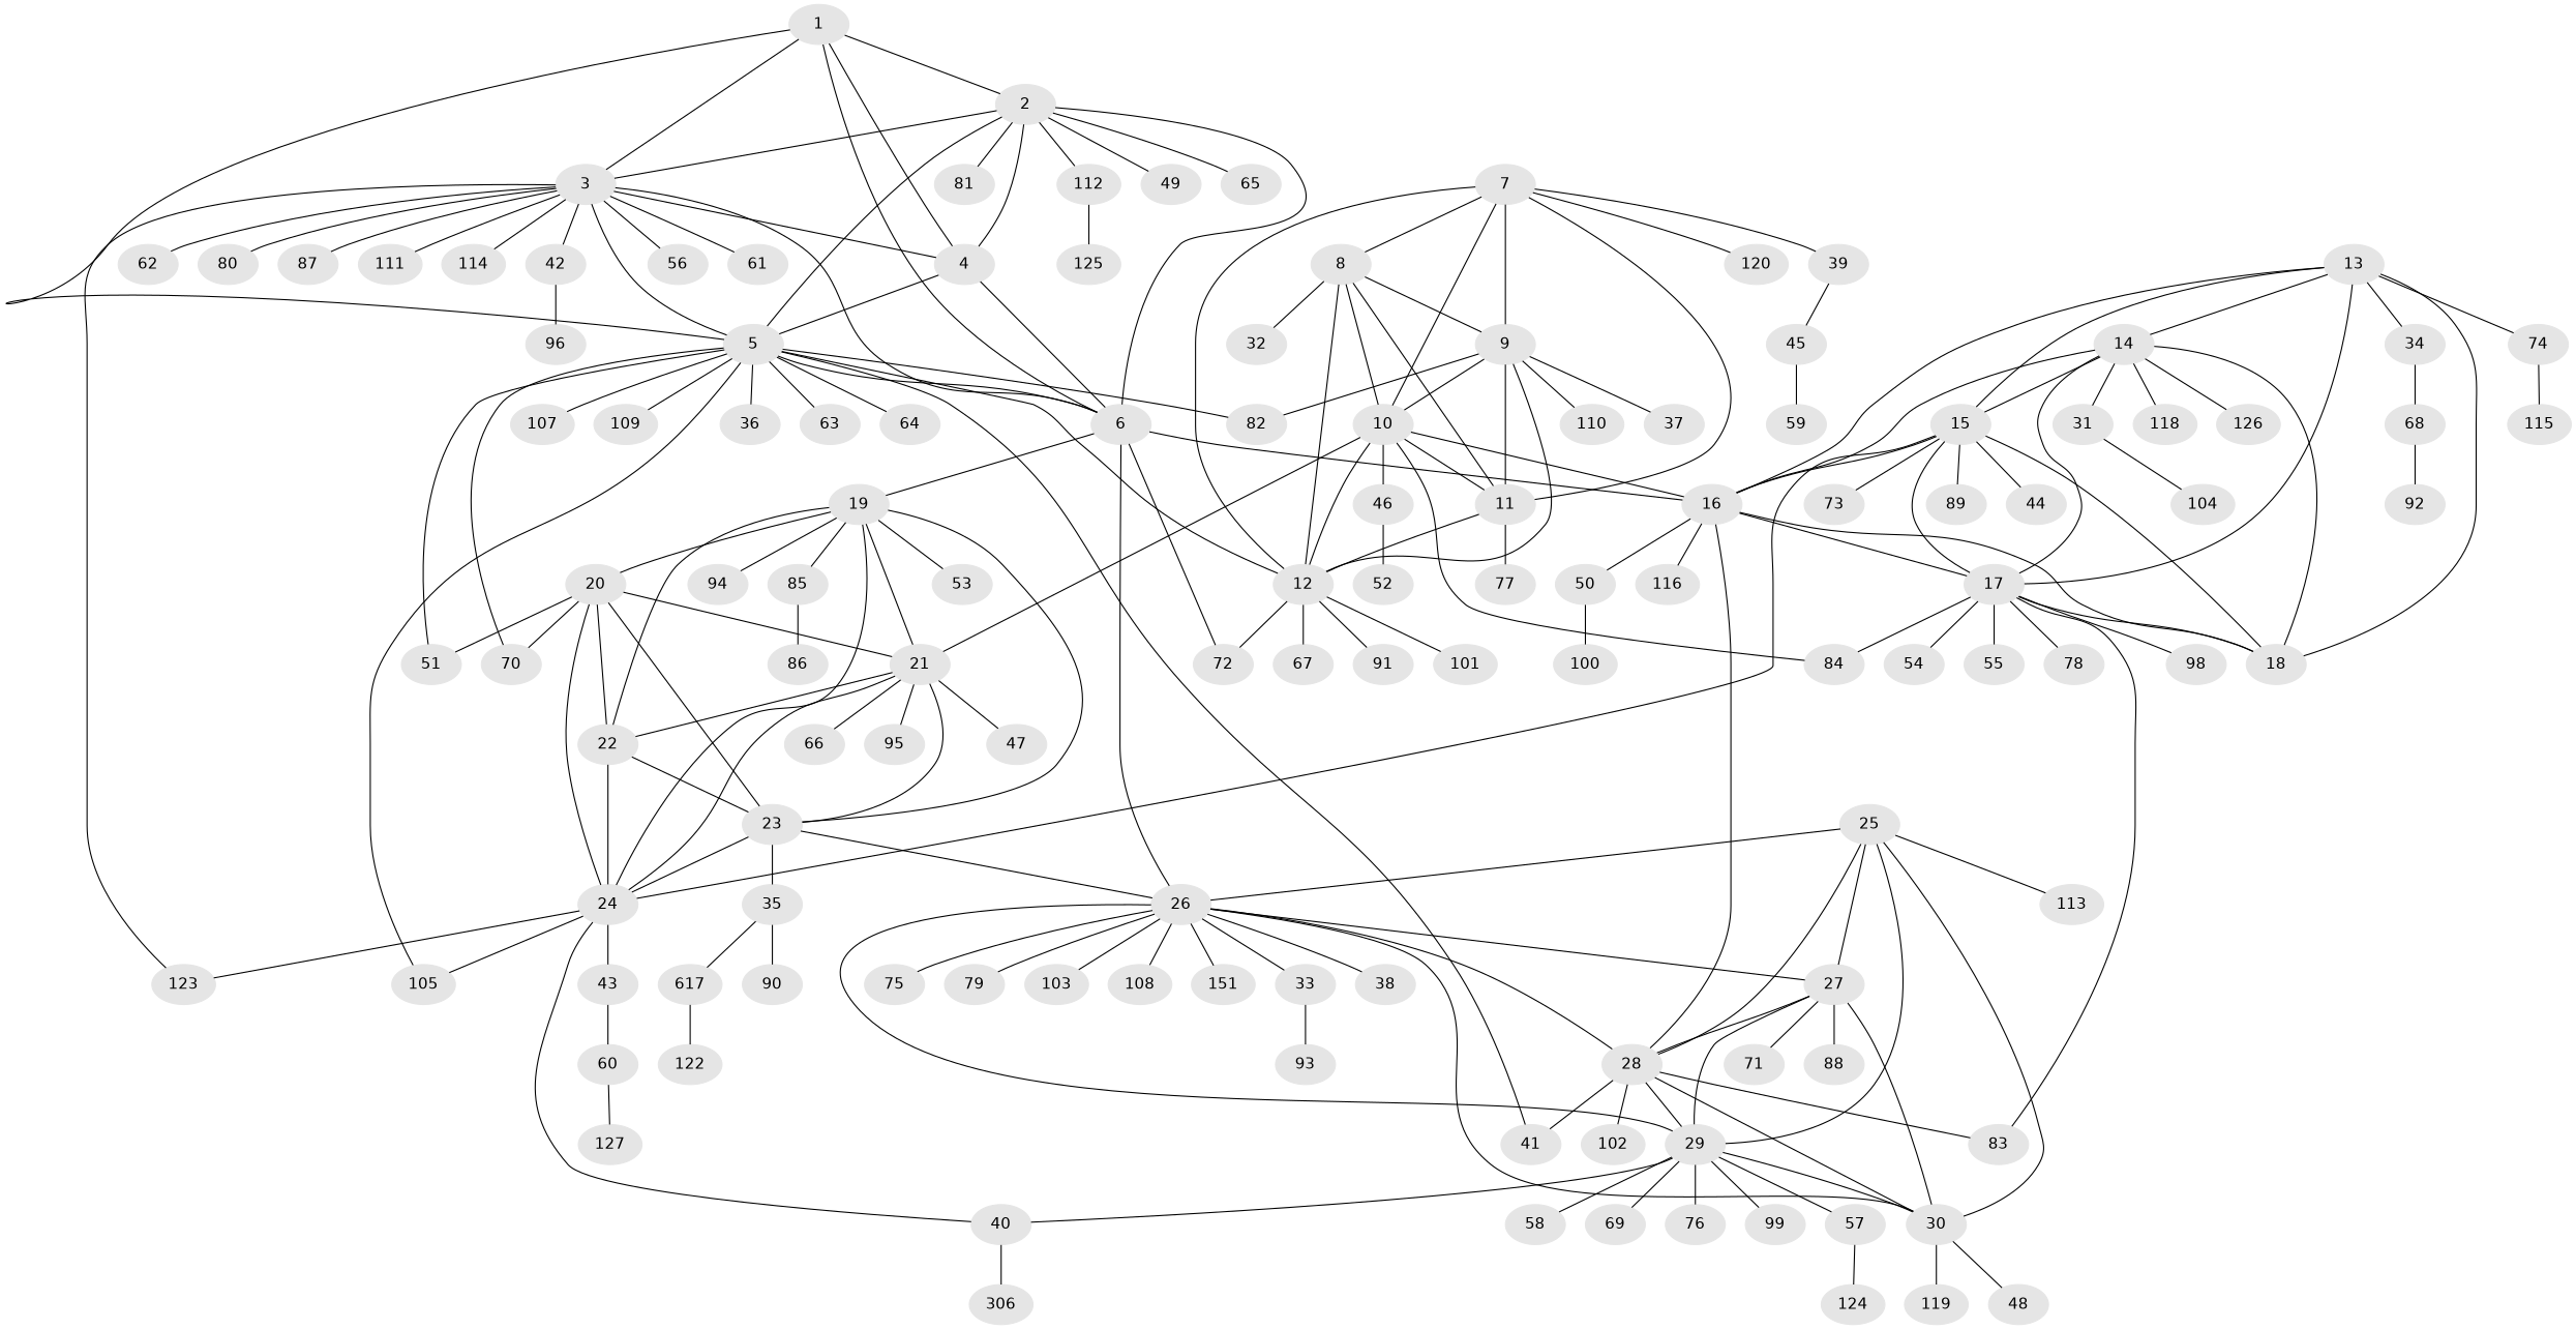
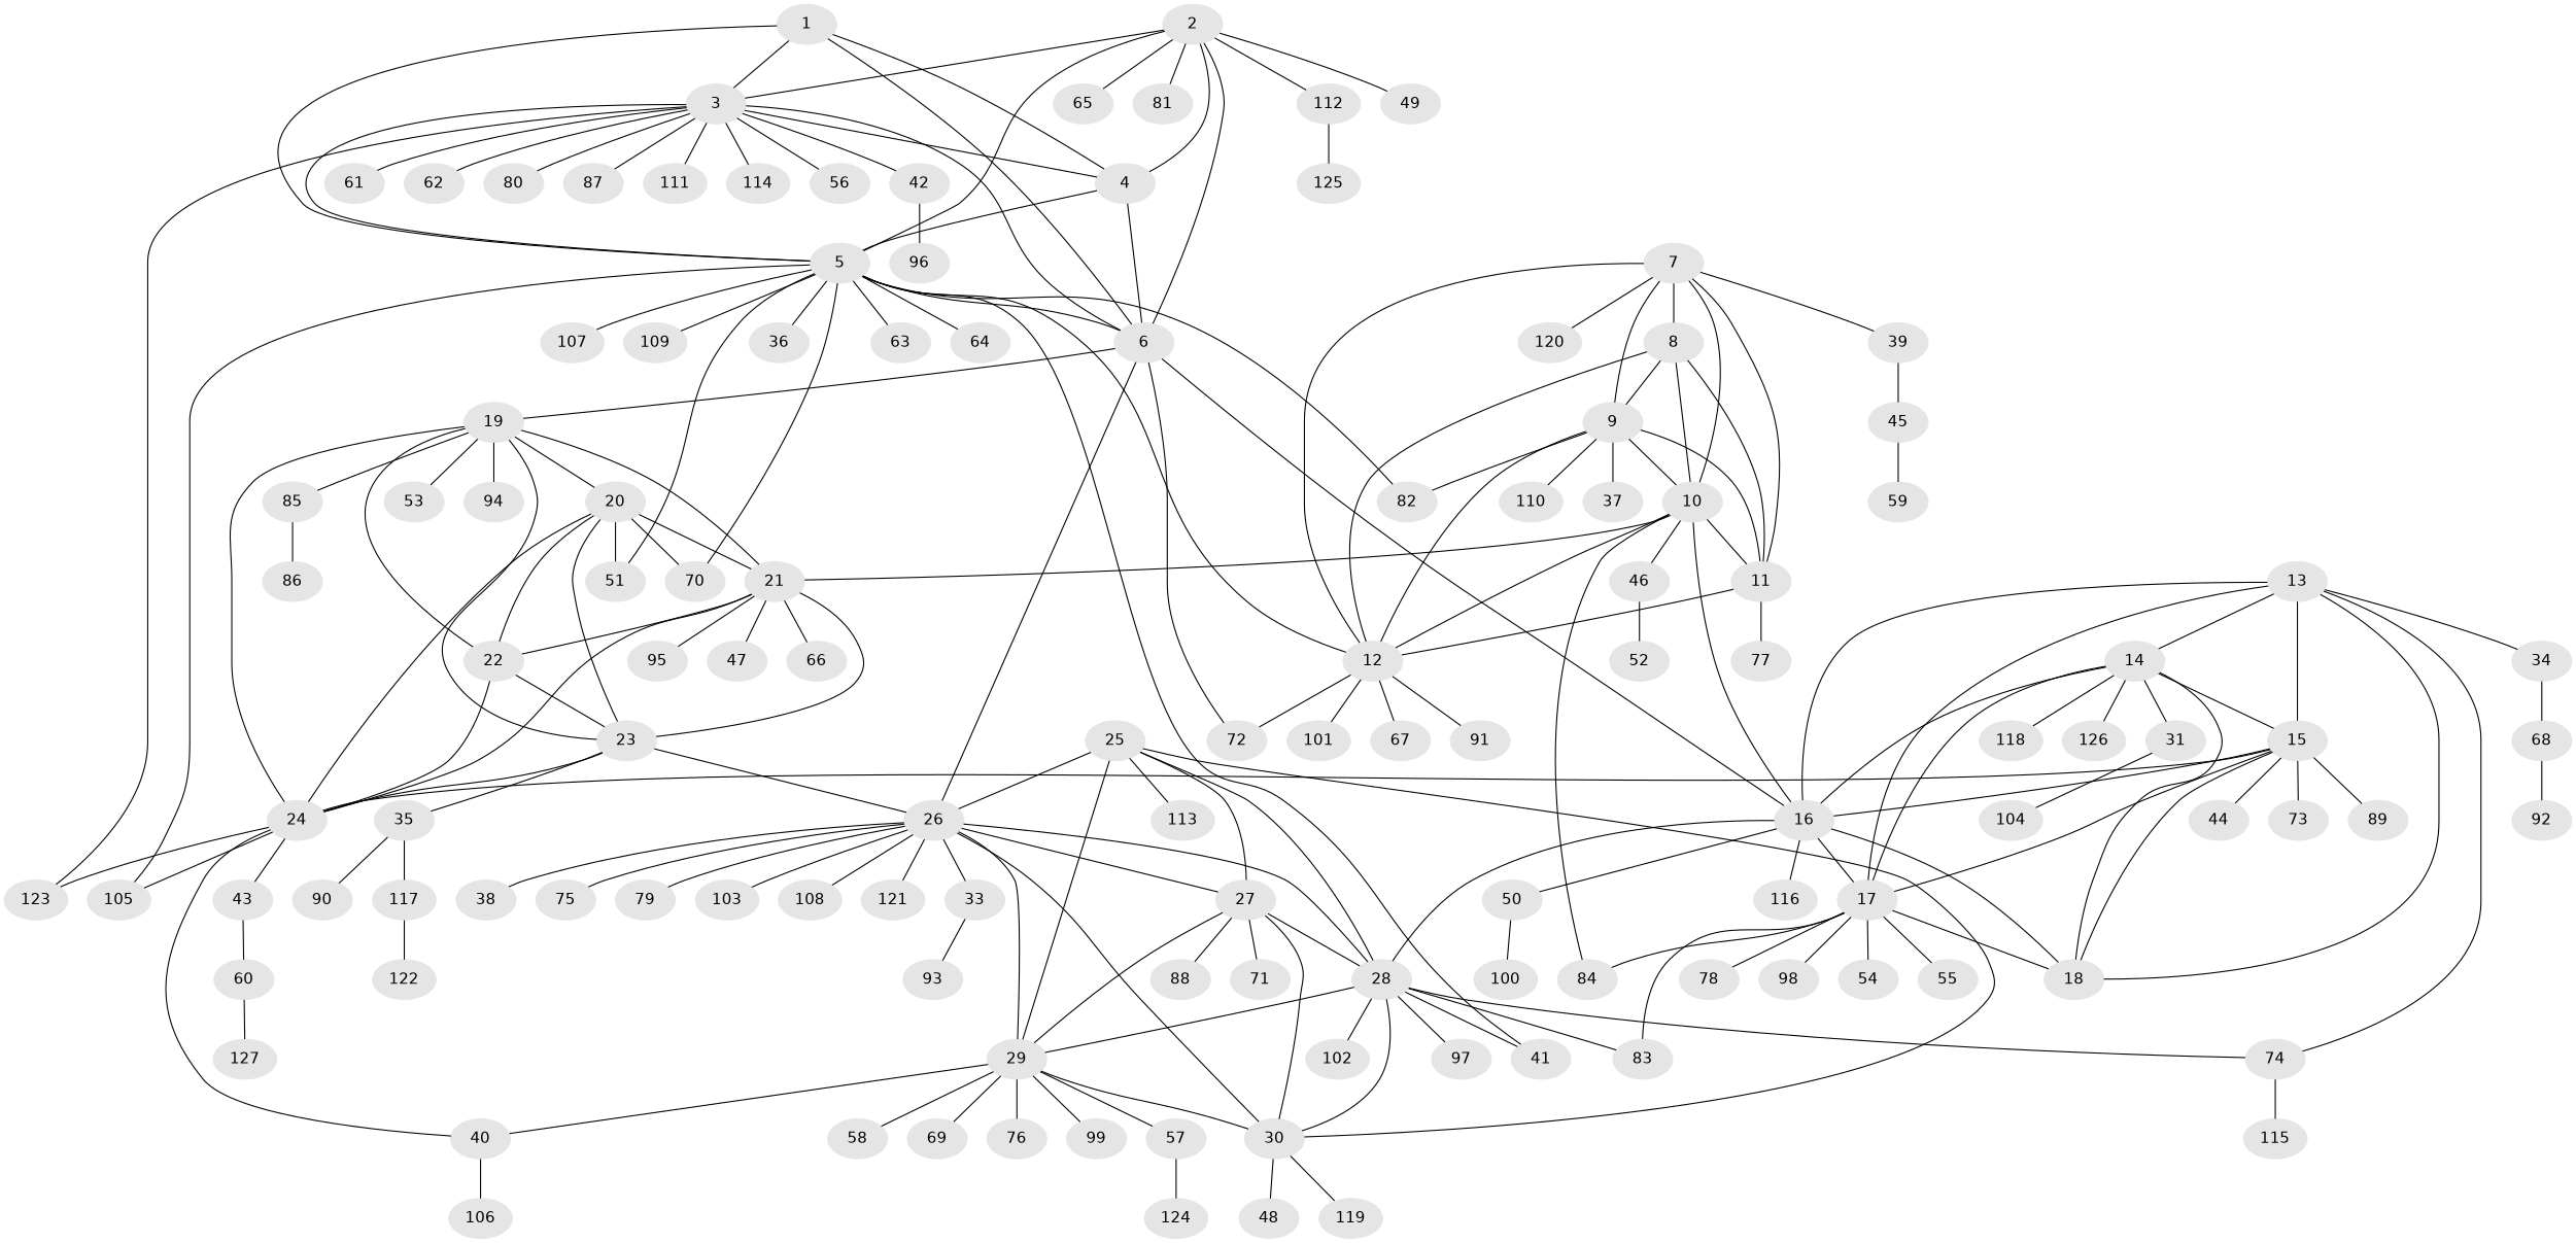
  graph {
    fontname="DejaVu Sans"
    node [color=gray90 fontname="DejaVu Sans" style=filled]
    edge [fontname="DejaVu Sans"]
    1
    2
    3
    4
    5
    6
    49
    65
    81
    112
    42
    56
    61
    62
    80
    87
    111
    114
    123
    12
    36
    41
    51
    63
    64
    70
    82
    105
    107
    109
    16
    19
    26
    72
    125
    96
    67
    91
    101
    28
    17
    18
    50
    116
    21
    24
    20
    22
    23
    53
    85
    94
    27
    29
    30
    33
    38
    75
    79
    103
    108
-   121 [label=151]
+   121
    7
    8
    9
    10
    11
    39
    120
-   32
    37
    110
    46
    84
    77
    45
    47
    66
    95
    52
    74
    83
+   97
    102
    13
    14
    15
    34
    31
    118
    126
    44
    73
    89
    54
    55
    78
    98
    68
    115
    104
    40
    43
    100
    35
    86
    90
-   117 [label=617]
-   106 [label=306]
+   117
+   106
    60
    25
    113
    71
    88
    57
    58
    69
    76
    99
    48
    119
    93
    124
    92
    122
    59
    127
-   1 -- 2
    1 -- 3
    1 -- 4
    1 -- 5
    1 -- 6
    2 -- 3
    2 -- 4
    2 -- 5
    2 -- 6
    2 -- 49
    2 -- 65
    2 -- 81
    2 -- 112
    3 -- 4
    3 -- 5
    3 -- 6
    3 -- 42
    3 -- 56
    3 -- 61
    3 -- 62
    3 -- 80
    3 -- 87
    3 -- 111
    3 -- 114
    3 -- 123
    4 -- 5
    4 -- 6
    5 -- 6
    5 -- 12
    5 -- 36
    5 -- 41
    5 -- 51
    5 -- 63
    5 -- 64
    5 -- 70
    5 -- 82
    5 -- 105
    5 -- 107
    5 -- 109
    6 -- 16
    6 -- 19
    6 -- 26
    6 -- 72
    112 -- 125
    42 -- 96
    12 -- 72
    12 -- 67
    12 -- 91
    12 -- 101
    16 -- 28
    16 -- 17
    16 -- 18
    16 -- 50
    16 -- 116
    19 -- 21
    19 -- 24
    19 -- 20
    19 -- 22
    19 -- 23
    19 -- 53
    19 -- 85
    19 -- 94
    26 -- 28
    26 -- 27
    26 -- 29
    26 -- 30
    26 -- 33
    26 -- 38
    26 -- 75
    26 -- 79
    26 -- 103
    26 -- 108
    26 -- 121
    28 -- 41
    28 -- 29
    28 -- 30
+   28 -- 74
    28 -- 83
+   28 -- 97
    28 -- 102
    17 -- 18
    17 -- 84
    17 -- 83
    17 -- 54
    17 -- 55
    17 -- 78
    17 -- 98
    50 -- 100
    21 -- 24
    21 -- 22
    21 -- 23
    21 -- 47
    21 -- 66
    21 -- 95
    24 -- 123
    24 -- 105
    24 -- 40
    24 -- 43
    20 -- 51
    20 -- 70
    20 -- 21
    20 -- 24
    20 -- 22
    20 -- 23
    22 -- 24
    22 -- 23
    23 -- 26
    23 -- 24
    23 -- 35
    85 -- 86
    27 -- 28
    27 -- 29
    27 -- 30
    27 -- 71
    27 -- 88
    29 -- 30
    29 -- 40
    29 -- 57
    29 -- 58
    29 -- 69
    29 -- 76
    29 -- 99
    30 -- 48
    30 -- 119
    33 -- 93
    7 -- 12
    7 -- 8
    7 -- 9
    7 -- 10
    7 -- 11
    7 -- 39
    7 -- 120
    8 -- 12
    8 -- 9
    8 -- 10
    8 -- 11
-   8 -- 32
    9 -- 12
    9 -- 82
    9 -- 10
    9 -- 11
    9 -- 37
    9 -- 110
    10 -- 12
    10 -- 16
    10 -- 21
    10 -- 11
    10 -- 46
    10 -- 84
    11 -- 12
    11 -- 77
    39 -- 45
    46 -- 52
    45 -- 59
    74 -- 115
    13 -- 16
    13 -- 17
    13 -- 18
    13 -- 74
    13 -- 14
    13 -- 15
    13 -- 34
    14 -- 16
    14 -- 17
    14 -- 18
    14 -- 15
    14 -- 31
    14 -- 118
    14 -- 126
    15 -- 16
    15 -- 17
    15 -- 18
    15 -- 24
    15 -- 44
    15 -- 73
    15 -- 89
    34 -- 68
    31 -- 104
    68 -- 92
    40 -- 106
    43 -- 60
    35 -- 90
    35 -- 117
    117 -- 122
    60 -- 127
    25 -- 26
    25 -- 28
    25 -- 27
    25 -- 29
    25 -- 30
    25 -- 113
    57 -- 124
  }
